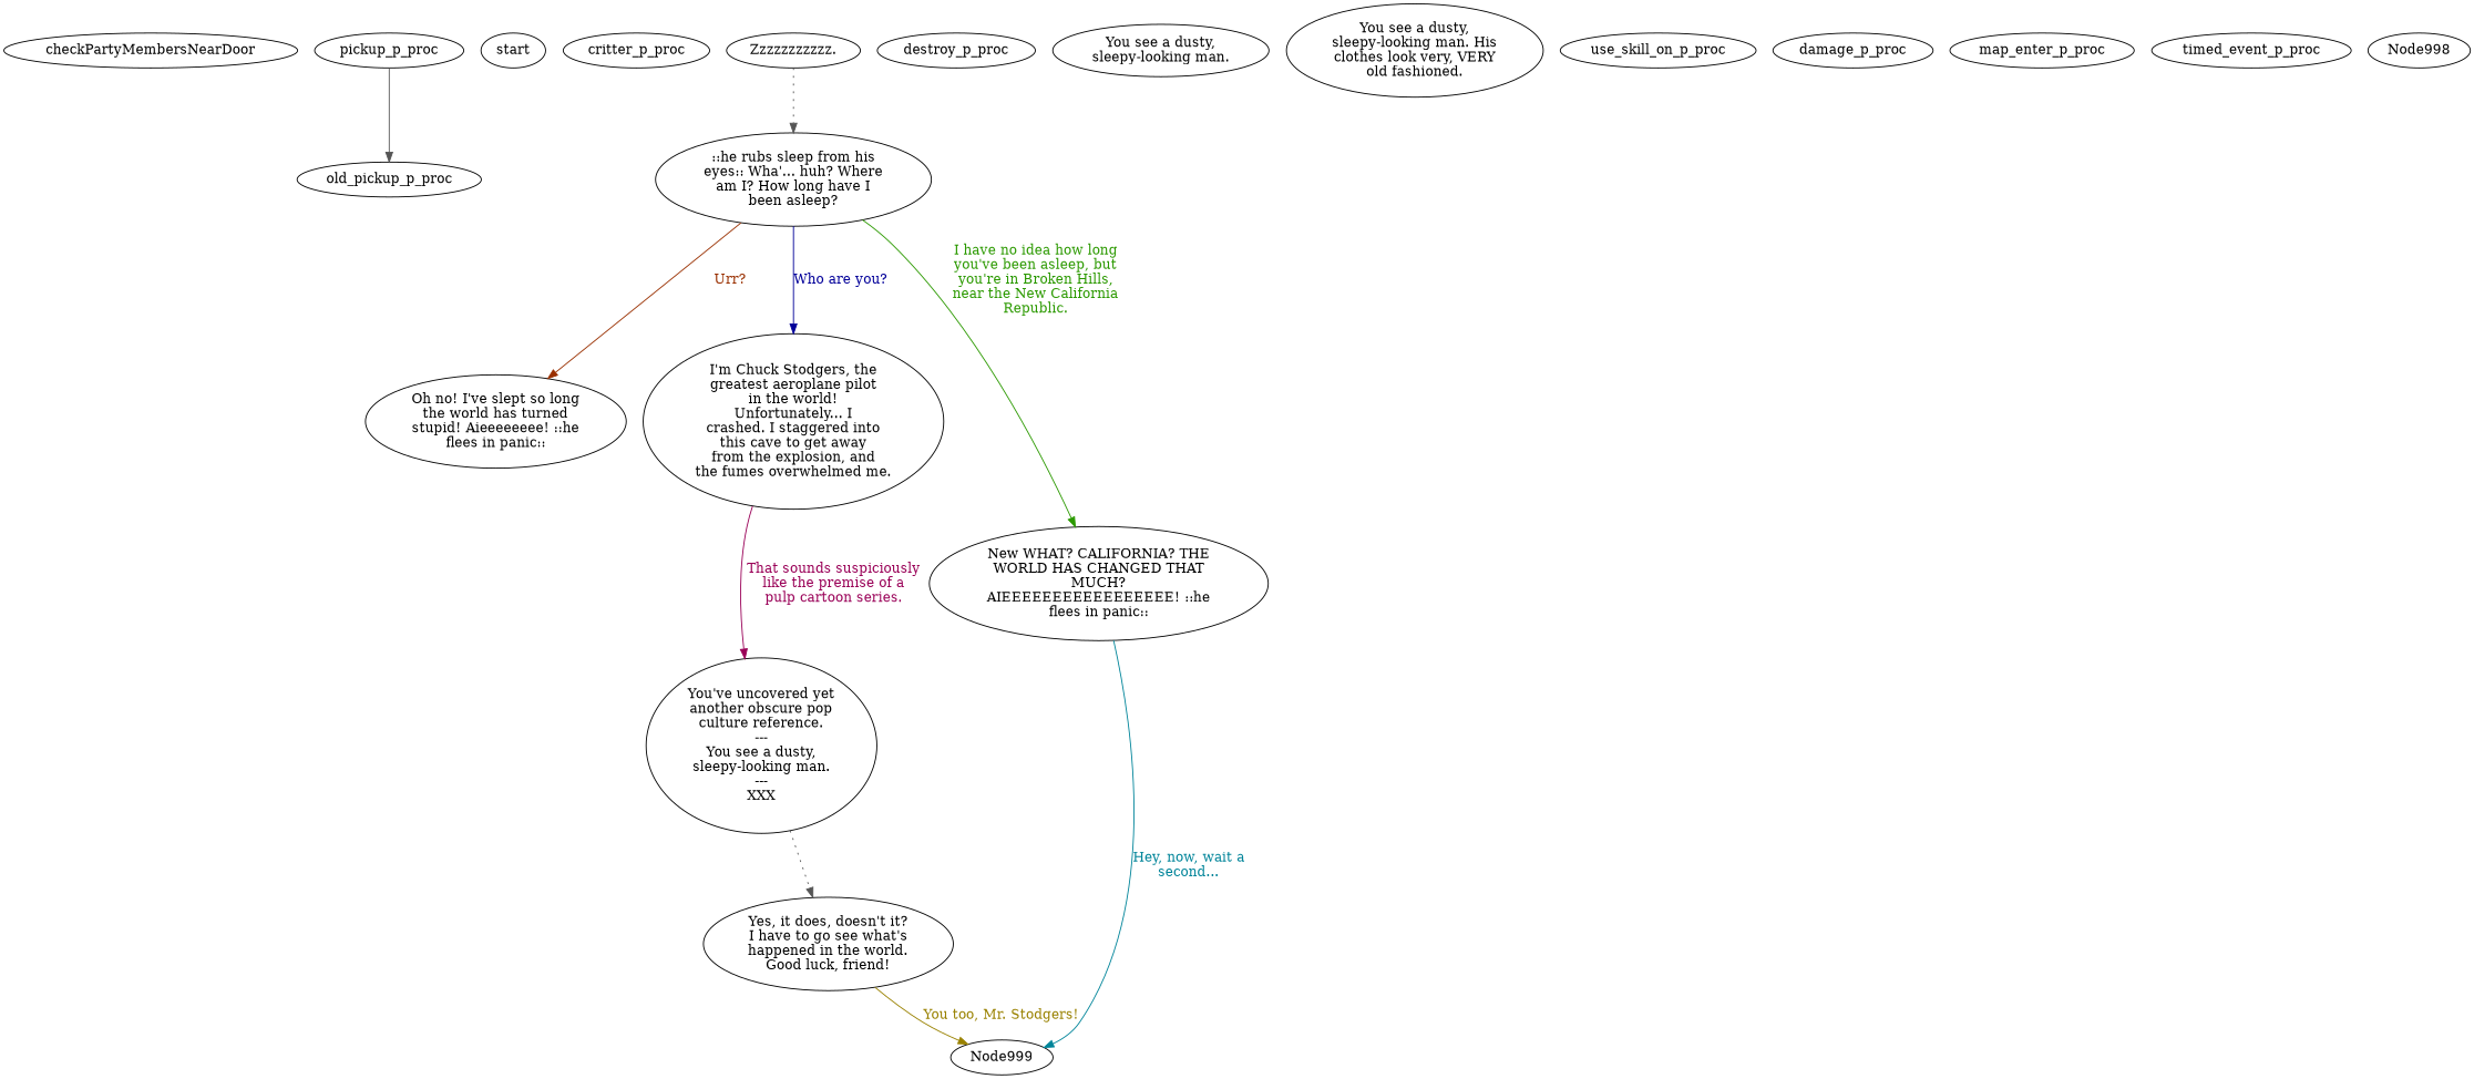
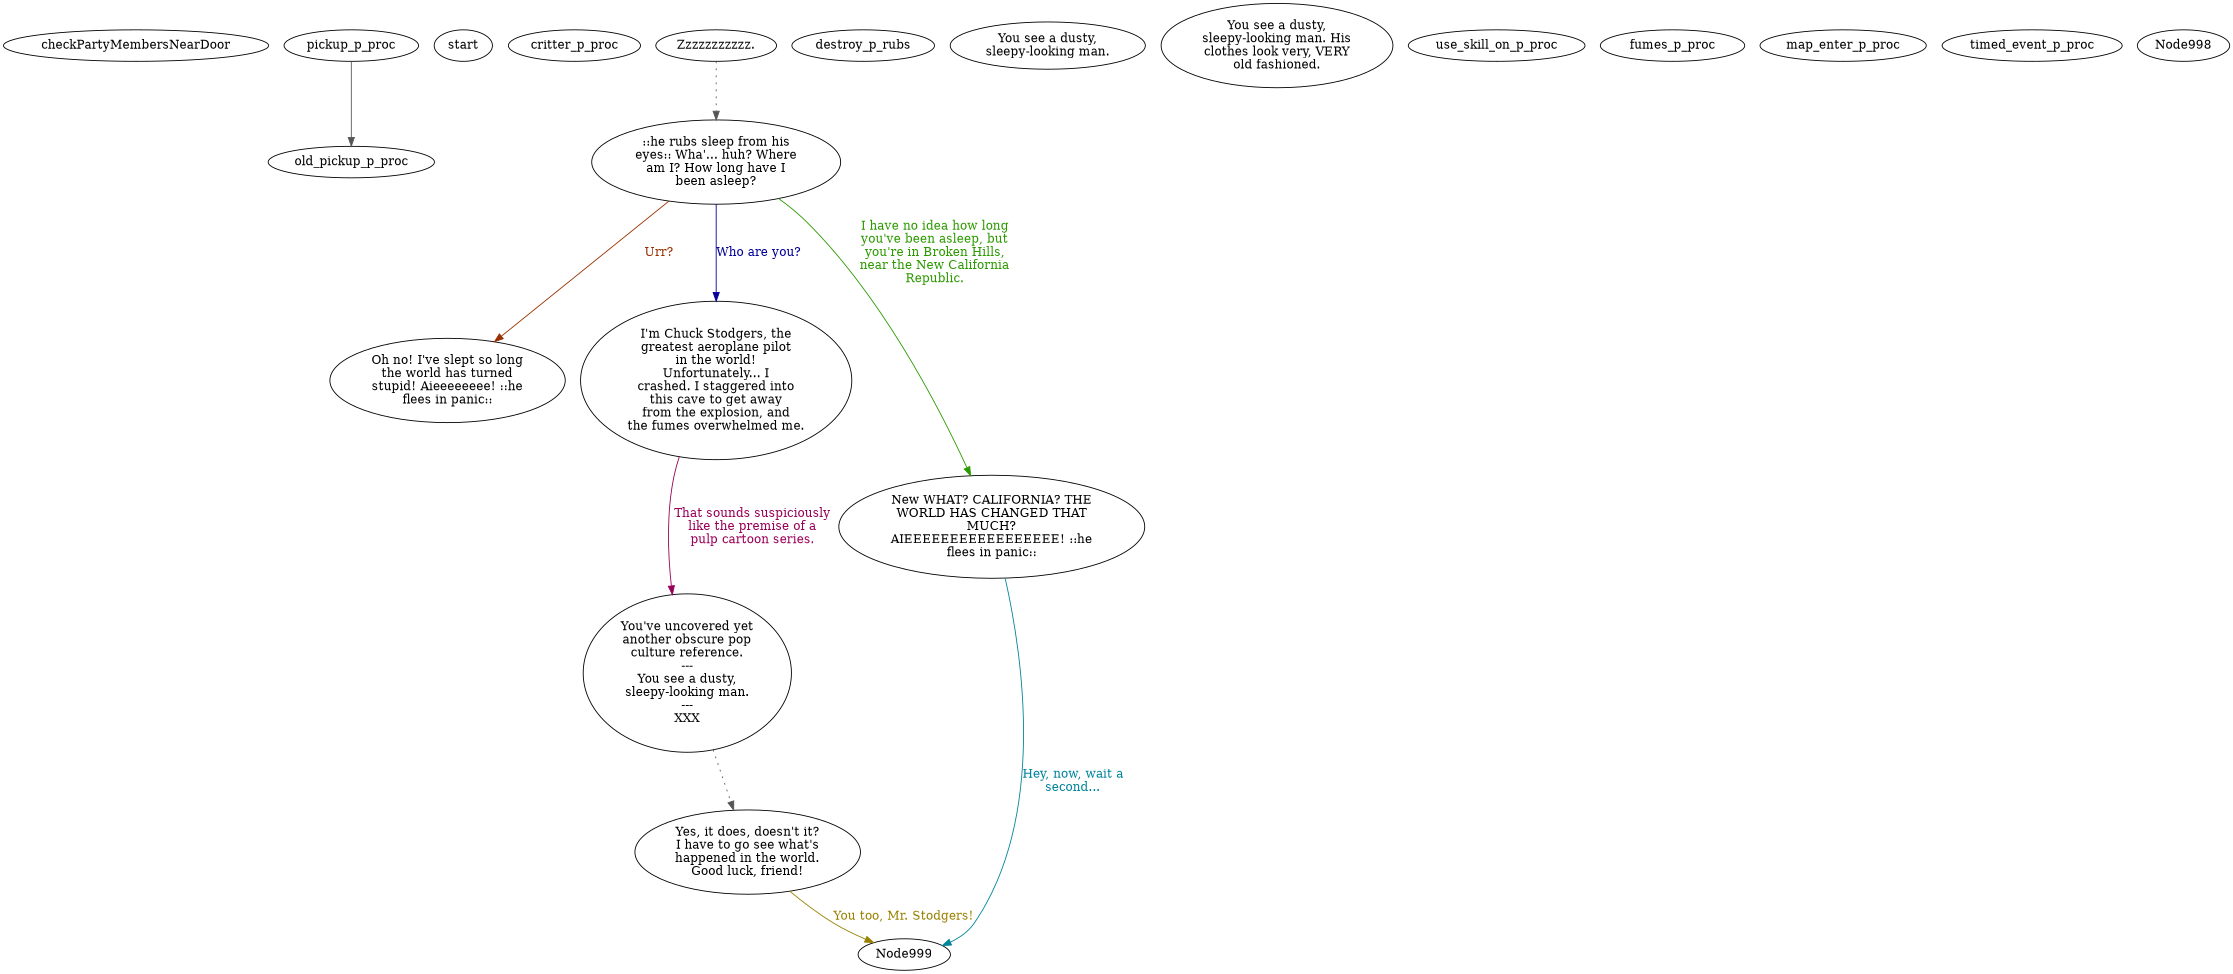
  digraph {
    node [color="#000000" fillcolor="#FFFFFF" style=filled]
    edge [color="#555555"]
    checkPartyMembersNearDoor
    pickup_p_proc
    old_pickup_p_proc
    start
    critter_p_proc
    n6 [label="Zzzzzzzzzzz."]
    n7 [label="::he rubs sleep from his\neyes:: Wha'... huh? Where\nam I? How long have I\nbeen asleep?"]
    n8 [label="Oh no! I've slept so long\nthe world has turned\nstupid! Aieeeeeeee! ::he\nflees in panic::"]
    n9 [label="I'm Chuck Stodgers, the\ngreatest aeroplane pilot\nin the world!\nUnfortunately... I\ncrashed. I staggered into\nthis cave to get away\nfrom the explosion, and\nthe fumes overwhelmed me."]
    n10 [label="New WHAT? CALIFORNIA? THE\nWORLD HAS CHANGED THAT\nMUCH?\nAIEEEEEEEEEEEEEEEEE! ::he\nflees in panic::"]
    n11 [label="You've uncovered yet\nanother obscure pop\nculture reference.\n---\nYou see a dusty,\nsleepy-looking man.\n---\nXXX"]
    Node999
-   destroy_p_proc
+   destroy_p_proc [label=destroy_p_rubs]
    n14 [label="You see a dusty,\nsleepy-looking man."]
    n15 [label="You see a dusty,\nsleepy-looking man. His\nclothes look very, VERY\nold fashioned."]
    use_skill_on_p_proc
-   damage_p_proc
+   damage_p_proc [label=fumes_p_proc]
    map_enter_p_proc
    timed_event_p_proc
    Node998
    n21 [label="Yes, it does, doesn't it?\nI have to go see what's\nhappened in the world.\nGood luck, friend!"]
    pickup_p_proc -> old_pickup_p_proc [style=solid]
    n6 -> n7 [style=dotted]
    n7 -> n8 [color="#992F00" fontcolor="#992F00" label="Urr?"]
    n7 -> n9 [color="#020099" fontcolor="#020099" label="Who are you?"]
    n7 -> n10 [color="#2B9900" fontcolor="#2B9900" label="I have no idea how long\nyou've been asleep, but\nyou're in Broken Hills,\nnear the New California\nRepublic."]
    n9 -> n11 [color="#990057" fontcolor="#990057" label="That sounds suspiciously\nlike the premise of a\npulp cartoon series."]
    n10 -> Node999 [color="#008499" fontcolor="#008499" label="Hey, now, wait a\nsecond..."]
    n11 -> n21 [style=dotted]
    n21 -> Node999 [color="#998100" fontcolor="#998100" label="You too, Mr. Stodgers!"]
  }
